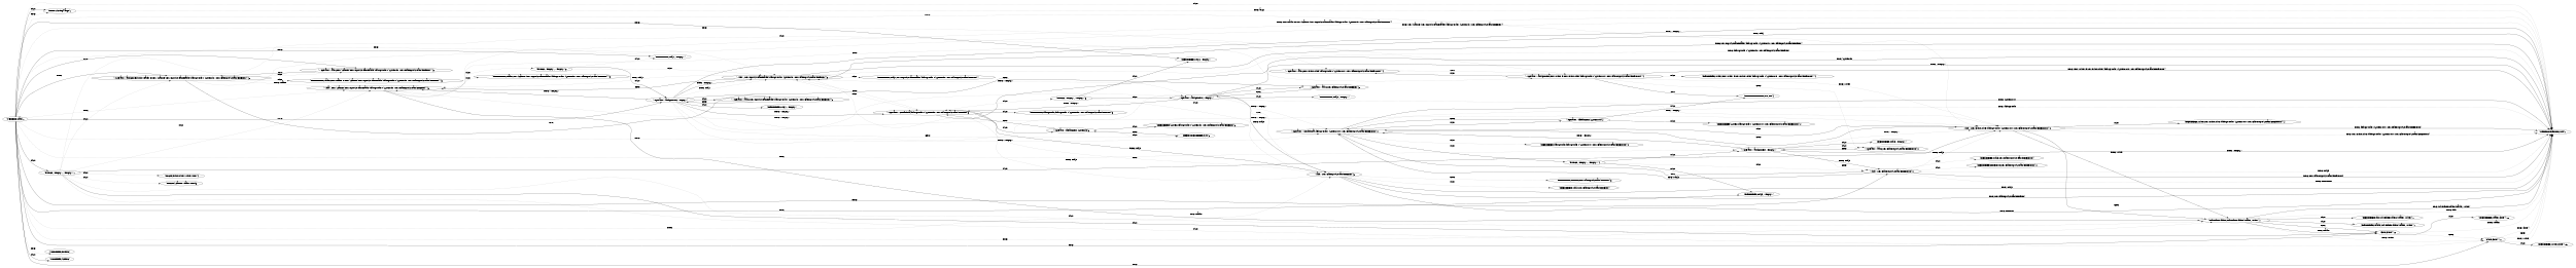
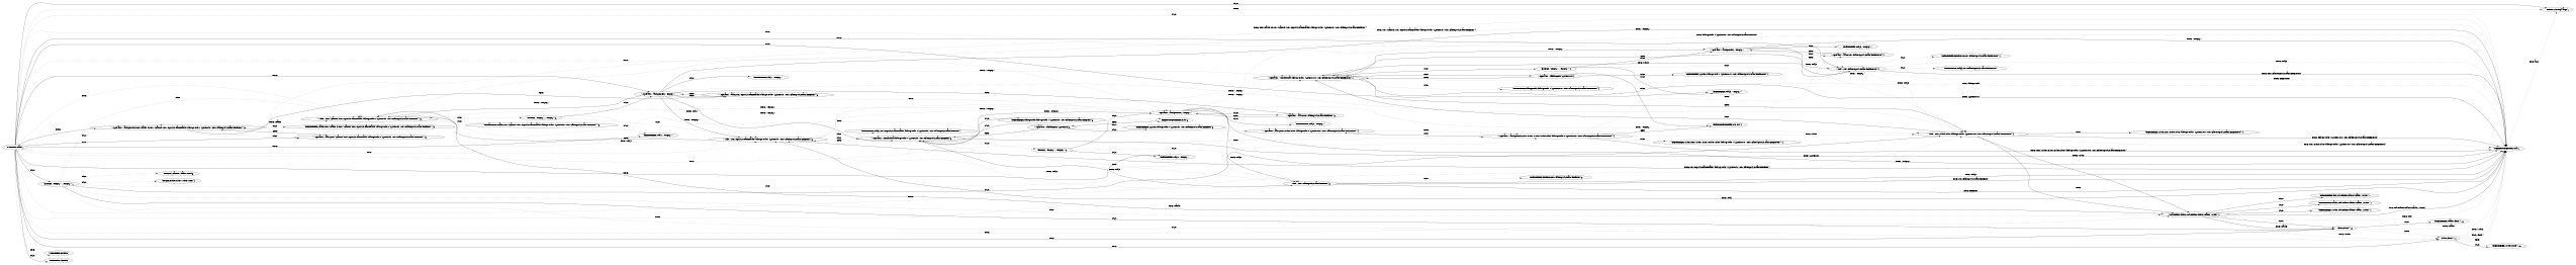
  digraph {
    rankdir=LR
    edge [style=solid]
    n1 [label=<(METHOD,main)<SUB>1</SUB>>]
    n2 [label=<(PARAM,String[] args)<SUB>1</SUB>>]
    n3 [label=<(BLOCK,&lt;empty&gt;,&lt;empty&gt;)<SUB>1</SUB>>]
    n4 [label=<(&lt;operator&gt;.assignment,ANY reader = new Scanner(new InputStreamReader(debugMode ? System.in : new FileInputStream(FILE_IN))))<SUB>3</SUB>>]
    n5 [label=<(&lt;operator&gt;.alloc,new Scanner(new InputStreamReader(debugMode ? System.in : new FileInputStream(FILE_IN))))<SUB>3</SUB>>]
    n6 [label=<(&lt;init&gt;,new Scanner(new InputStreamReader(debugMode ? System.in : new FileInputStream(FILE_IN))))<SUB>3</SUB>>]
    n7 [label=<(&lt;operator&gt;.assignment,&lt;empty&gt;)>]
    n8 [label=<(&lt;init&gt;,new InputStreamReader(debugMode ? System.in : new FileInputStream(FILE_IN)))<SUB>3</SUB>>]
    n9 [label=<(&lt;operator&gt;.assignment,&lt;empty&gt;)>]
    n10 [label=<(&lt;init&gt;,new FileInputStream(FILE_IN))<SUB>3</SUB>>]
    n11 [label=<(IDENTIFIER,$obj0,&lt;empty&gt;)>]
    n12 [label=<(IDENTIFIER,$obj1,&lt;empty&gt;)>]
    n13 [label=<(&lt;operator&gt;.assignment,ANY writer = new PrintWriter(debugMode ? System.out : new FileOutputStream(FILE_OUT)))<SUB>4</SUB>>]
    n14 [label=<(&lt;init&gt;,new PrintWriter(debugMode ? System.out : new FileOutputStream(FILE_OUT)))<SUB>4</SUB>>]
    n15 [label=<(&lt;operator&gt;.assignment,&lt;empty&gt;)>]
    n16 [label=<(&lt;init&gt;,new FileOutputStream(FILE_OUT))<SUB>4</SUB>>]
    n17 [label=<(IDENTIFIER,$obj3,&lt;empty&gt;)>]
    n18 [label=<(solveTheProblem,solveTheProblem(reader, writer))<SUB>7</SUB>>]
    n19 [label=<(close,close())<SUB>10</SUB>>]
    n20 [label=<(close,close())<SUB>11</SUB>>]
    n21 [label=<(MODIFIER,PUBLIC)>]
    n22 [label=<(MODIFIER,STATIC)>]
    n23 [label=<(METHOD_RETURN,void)<SUB>1</SUB>>]
    n24 [label=<(LOCAL,Scanner reader: ANY)<SUB>3</SUB>>]
    n25 [label=<(LOCAL,PrintWriter writer: ANY)<SUB>4</SUB>>]
    n26 [label=<(IDENTIFIER,reader,ANY reader = new Scanner(new InputStreamReader(debugMode ? System.in : new FileInputStream(FILE_IN))))<SUB>3</SUB>>]
    n27 [label=<(&lt;operator&gt;.alloc,new InputStreamReader(debugMode ? System.in : new FileInputStream(FILE_IN)))<SUB>3</SUB>>]
    n28 [label=<(IDENTIFIER,reader,new Scanner(new InputStreamReader(debugMode ? System.in : new FileInputStream(FILE_IN))))<SUB>3</SUB>>]
    n29 [label=<(BLOCK,&lt;empty&gt;,&lt;empty&gt;)<SUB>3</SUB>>]
    n30 [label=<(&lt;operator&gt;.alloc,new PrintWriter(debugMode ? System.out : new FileOutputStream(FILE_OUT)))<SUB>4</SUB>>]
    n31 [label=<(IDENTIFIER,$obj1,&lt;empty&gt;)>]
    n32 [label=<(&lt;operator&gt;.conditional,debugMode ? System.in : new FileInputStream(FILE_IN))<SUB>3</SUB>>]
    n33 [label=<(FIELD_IDENTIFIER,in,in)<SUB>3</SUB>>]
    n34 [label=<(&lt;operator&gt;.alloc,new FileInputStream(FILE_IN))<SUB>3</SUB>>]
    n35 [label=<(&lt;operator&gt;.conditional,debugMode ? System.out : new FileOutputStream(FILE_OUT))<SUB>4</SUB>>]
    n36 [label=<(IDENTIFIER,$obj1,new InputStreamReader(debugMode ? System.in : new FileInputStream(FILE_IN)))>]
    n37 [label=<(IDENTIFIER,$obj0,&lt;empty&gt;)>]
-   n38 [label=<(IDENTIFIER,$obj0,new FileInputStream(FILE_IN))>]
    n39 [label=<(IDENTIFIER,FILE_IN,new FileInputStream(FILE_IN))<SUB>3</SUB>>]
    n40 [label=<(IDENTIFIER,writer,ANY writer = new PrintWriter(debugMode ? System.out : new FileOutputStream(FILE_OUT)))<SUB>4</SUB>>]
    n41 [label=<(FIELD_IDENTIFIER,out,out)<SUB>4</SUB>>]
    n42 [label=<(&lt;operator&gt;.alloc,new FileOutputStream(FILE_OUT))<SUB>4</SUB>>]
    n43 [label=<(IDENTIFIER,writer,new PrintWriter(debugMode ? System.out : new FileOutputStream(FILE_OUT)))<SUB>4</SUB>>]
    n44 [label=<(IDENTIFIER,$obj3,&lt;empty&gt;)>]
    n45 [label=<(IDENTIFIER,$obj3,new FileOutputStream(FILE_OUT))>]
    n46 [label=<(IDENTIFIER,FILE_OUT,new FileOutputStream(FILE_OUT))<SUB>4</SUB>>]
    n47 [label=<(IDENTIFIER,this,solveTheProblem(reader, writer))<SUB>7</SUB>>]
    n48 [label=<(IDENTIFIER,reader,solveTheProblem(reader, writer))<SUB>7</SUB>>]
+   n49 [label=<(IDENTIFIER,writer,solveTheProblem(reader, writer))<SUB>7</SUB>>]
    n50 [label=<(IDENTIFIER,reader,close())<SUB>10</SUB>>]
    n51 [label=<(IDENTIFIER,writer,close())<SUB>15</SUB>>]
    n52 [label=<(IDENTIFIER,debugMode,debugMode ? System.in : new FileInputStream(FILE_IN))<SUB>3</SUB>>]
    n53 [label=<(&lt;operator&gt;.fieldAccess,System.in)<SUB>3</SUB>>]
    n54 [label=<(BLOCK,&lt;empty&gt;,&lt;empty&gt;)<SUB>3</SUB>>]
    n55 [label=<(IDENTIFIER,debugMode,debugMode ? System.out : new FileOutputStream(FILE_OUT))<SUB>4</SUB>>]
    n56 [label=<(&lt;operator&gt;.fieldAccess,System.out)<SUB>4</SUB>>]
    n57 [label=<(BLOCK,&lt;empty&gt;,&lt;empty&gt;)<SUB>4</SUB>>]
    n58 [label=<(IDENTIFIER,System,debugMode ? System.in : new FileInputStream(FILE_IN))<SUB>3</SUB>>]
    n59 [label=<(IDENTIFIER,System,debugMode ? System.out : new FileOutputStream(FILE_OUT))<SUB>4</SUB>>]
    n1 -> n2 [label="AST: "]
    n1 -> n2 [label="DDG: " style=dotted]
    n1 -> n3 [label="AST: "]
    n1 -> n4 [label="DDG: "]
    n1 -> n5 [label="CFG: "]
    n1 -> n6 [label="DDG: " style=dotted]
    n1 -> n7 [label="DDG: "]
    n1 -> n8 [label="DDG: " style=dotted]
    n1 -> n9 [label="DDG: " style=dotted]
    n1 -> n10 [label="DDG: " style=dotted]
    n1 -> n11 [label="DDG: "]
    n1 -> n12 [label="DDG: "]
    n1 -> n13 [label="DDG: " style=dotted]
    n1 -> n14 [label="DDG: " style=dotted]
    n1 -> n15 [label="DDG: " style=dotted]
    n1 -> n16 [label="DDG: "]
    n1 -> n17 [label="DDG: "]
    n1 -> n18 [label="DDG: " style=dotted]
    n1 -> n19 [label="DDG: "]
    n1 -> n20 [label="DDG: "]
    n1 -> n21 [label="DDG: " style=dotted]
    n1 -> n22 [label="AST: "]
    n1 -> n23 [label="AST: " style=dotted]
-   n2 -> n23 [label="DDG: args" style=dotted]
+   n23 -> n2 [label="DDG: args" style=dotted]
    n3 -> n4 [label="AST: " style=dotted]
    n3 -> n6 [label="AST: " style=dotted]
    n3 -> n13 [label="AST: " style=dotted]
    n3 -> n14 [label="AST: "]
    n3 -> n18 [label="AST: " style=dotted]
    n3 -> n19 [label="AST: "]
    n3 -> n20 [label="AST: " style=dotted]
    n3 -> n24 [label="AST: " style=dotted]
    n3 -> n25 [label="AST: " style=dotted]
    n4 -> n5 [label="AST: " style=dotted]
    n4 -> n6 [label="DDG: reader" style=dotted]
    n4 -> n23 [label="DDG: ANY reader = new Scanner(new InputStreamReader(debugMode ? System.in : new FileInputStream(FILE_IN)))" style=dotted]
    n4 -> n26 [label="AST: " style=dotted]
    n4 -> n27 [label="CFG: "]
    n5 -> n4 [label="CFG: "]
    n6 -> n18 [label="DDG: reader"]
    n6 -> n23 [label="DDG: new Scanner(new InputStreamReader(debugMode ? System.in : new FileInputStream(FILE_IN)))" style=dotted]
    n6 -> n28 [label="AST: " style=dotted]
    n6 -> n29 [label="AST: " style=dotted]
    n6 -> n30 [label="CFG: " style=dotted]
    n7 -> n6 [label="DDG: &lt;empty&gt;"]
    n7 -> n8 [label="DDG: $obj1" style=dotted]
    n7 -> n8 [label="DDG: &lt;empty&gt;"]
    n7 -> n14 [label="DDG: &lt;empty&gt;" style=dotted]
    n7 -> n23 [label="DDG: &lt;empty&gt;"]
    n7 -> n27 [label="AST: "]
    n7 -> n31 [label="AST: "]
    n7 -> n32 [label="DDG: &lt;empty&gt;"]
    n7 -> n33 [label="CFG: " style=dotted]
    n7 -> n34 [label="CFG: "]
    n7 -> n35 [label="DDG: &lt;empty&gt;" style=dotted]
    n8 -> n6 [label="CFG: "]
    n8 -> n6 [label="DDG: $obj1" style=dotted]
    n8 -> n23 [label="DDG: $obj1"]
    n8 -> n23 [label="DDG: debugMode ? System.in : new FileInputStream(FILE_IN)" style=dotted]
    n8 -> n23 [label="DDG: new InputStreamReader(debugMode ? System.in : new FileInputStream(FILE_IN))"]
    n8 -> n32 [label="AST: " style=dotted]
    n8 -> n36 [label="AST: " style=dotted]
    n9 -> n6 [label="DDG: &lt;empty&gt;" style=dotted]
    n9 -> n8 [label="DDG: &lt;empty&gt;" style=dotted]
    n9 -> n10 [label="CFG: " style=dotted]
    n9 -> n10 [label="DDG: $obj0"]
    n9 -> n14 [label="DDG: &lt;empty&gt;" style=dotted]
    n9 -> n23 [label="DDG: &lt;empty&gt;"]
    n9 -> n32 [label="DDG: &lt;empty&gt;"]
    n9 -> n34 [label="AST: "]
    n9 -> n35 [label="DDG: &lt;empty&gt;" style=dotted]
    n9 -> n37 [label="AST: "]
    n10 -> n8 [label="DDG: $obj0" style=dotted]
    n10 -> n23 [label="DDG: $obj0"]
    n10 -> n23 [label="DDG: new FileInputStream(FILE_IN)"]
    n10 -> n23 [label="DDG: FILE_IN"]
    n10 -> n32 [label="CFG: " style=dotted]
    n10 -> n32 [label="DDG: $obj0"]
-   n10 -> n38 [label="AST: " style=dotted]
-   n10 -> n39 [label="CFG: " style=dotted]
+   n10 -> n39 [label="AST: " style=dotted]
    n13 -> n14 [label="DDG: writer" style=dotted]
    n13 -> n23 [label="DDG: ANY writer = new PrintWriter(debugMode ? System.out : new FileOutputStream(FILE_OUT))"]
    n13 -> n30 [label="AST: "]
    n13 -> n40 [label="AST: " style=dotted]
    n13 -> n41 [label="CFG: "]
    n13 -> n42 [label="CFG: " style=dotted]
    n14 -> n18 [label="CFG: "]
    n14 -> n18 [label="DDG: writer"]
    n14 -> n23 [label="DDG: debugMode ? System.out : new FileOutputStream(FILE_OUT)"]
    n14 -> n23 [label="DDG: new PrintWriter(debugMode ? System.out : new FileOutputStream(FILE_OUT))" style=dotted]
    n14 -> n35 [label="AST: "]
    n14 -> n43 [label="AST: "]
    n15 -> n14 [label="DDG: &lt;empty&gt;" style=dotted]
    n15 -> n16 [label="CFG: " style=dotted]
    n15 -> n16 [label="DDG: $obj3"]
    n15 -> n23 [label="DDG: &lt;empty&gt;"]
    n15 -> n35 [label="DDG: &lt;empty&gt;"]
    n15 -> n42 [label="AST: " style=dotted]
    n15 -> n44 [label="AST: "]
    n16 -> n14 [label="DDG: $obj3" style=dotted]
    n16 -> n23 [label="DDG: $obj3" style=dotted]
    n16 -> n23 [label="DDG: new FileOutputStream(FILE_OUT)"]
    n16 -> n23 [label="DDG: FILE_OUT" style=dotted]
    n16 -> n35 [label="CFG: "]
    n16 -> n35 [label="DDG: $obj3"]
    n16 -> n45 [label="AST: " style=dotted]
    n16 -> n46 [label="AST: " style=dotted]
    n18 -> n19 [label="CFG: "]
    n18 -> n19 [label="DDG: reader"]
    n18 -> n20 [label="DDG: writer" style=dotted]
    n18 -> n23 [label="DDG: solveTheProblem(reader, writer)"]
    n18 -> n23 [label="DDG: this" style=dotted]
    n18 -> n47 [label="AST: "]
    n18 -> n48 [label="AST: "]
+   n18 -> n49 [label="AST: "]
    n19 -> n20 [label="CFG: " style=dotted]
    n19 -> n23 [label="DDG: reader" style=dotted]
    n19 -> n50 [label="AST: "]
    n20 -> n23 [label="CFG: " style=dotted]
    n20 -> n23 [label="DDG: writer" style=dotted]
    n20 -> n23 [label="DDG: close()" style=dotted]
    n20 -> n51 [label="AST: "]
    n27 -> n7 [label="CFG: "]
    n29 -> n7 [label="AST: "]
    n29 -> n8 [label="AST: " style=dotted]
    n29 -> n12 [label="AST: " style=dotted]
    n30 -> n13 [label="CFG: " style=dotted]
    n32 -> n8 [label="CFG: " style=dotted]
    n32 -> n23 [label="DDG: System.in"]
    n32 -> n52 [label="AST: "]
    n32 -> n53 [label="AST: "]
    n32 -> n54 [label="AST: " style=dotted]
    n33 -> n53 [label="CFG: "]
    n34 -> n9 [label="CFG: "]
    n35 -> n14 [label="CFG: "]
    n35 -> n23 [label="DDG: debugMode" style=dotted]
    n35 -> n23 [label="DDG: System.out"]
    n35 -> n55 [label="AST: " style=dotted]
    n35 -> n56 [label="AST: "]
    n35 -> n57 [label="AST: "]
    n42 -> n15 [label="CFG: "]
    n53 -> n32 [label="CFG: "]
-   n53 -> n33 [label="AST: " style=dotted]
+   n53 -> n33 [label="ANY: " style=dotted]
    n53 -> n58 [label="AST: "]
    n54 -> n9 [label="AST: "]
    n54 -> n10 [label="AST: " style=dotted]
    n54 -> n11 [label="AST: "]
    n56 -> n35 [label="CFG: "]
    n56 -> n41 [label="AST: "]
    n56 -> n59 [label="AST: "]
    n57 -> n15 [label="AST: "]
    n57 -> n16 [label="AST: " style=dotted]
    n57 -> n17 [label="AST: "]
  }
